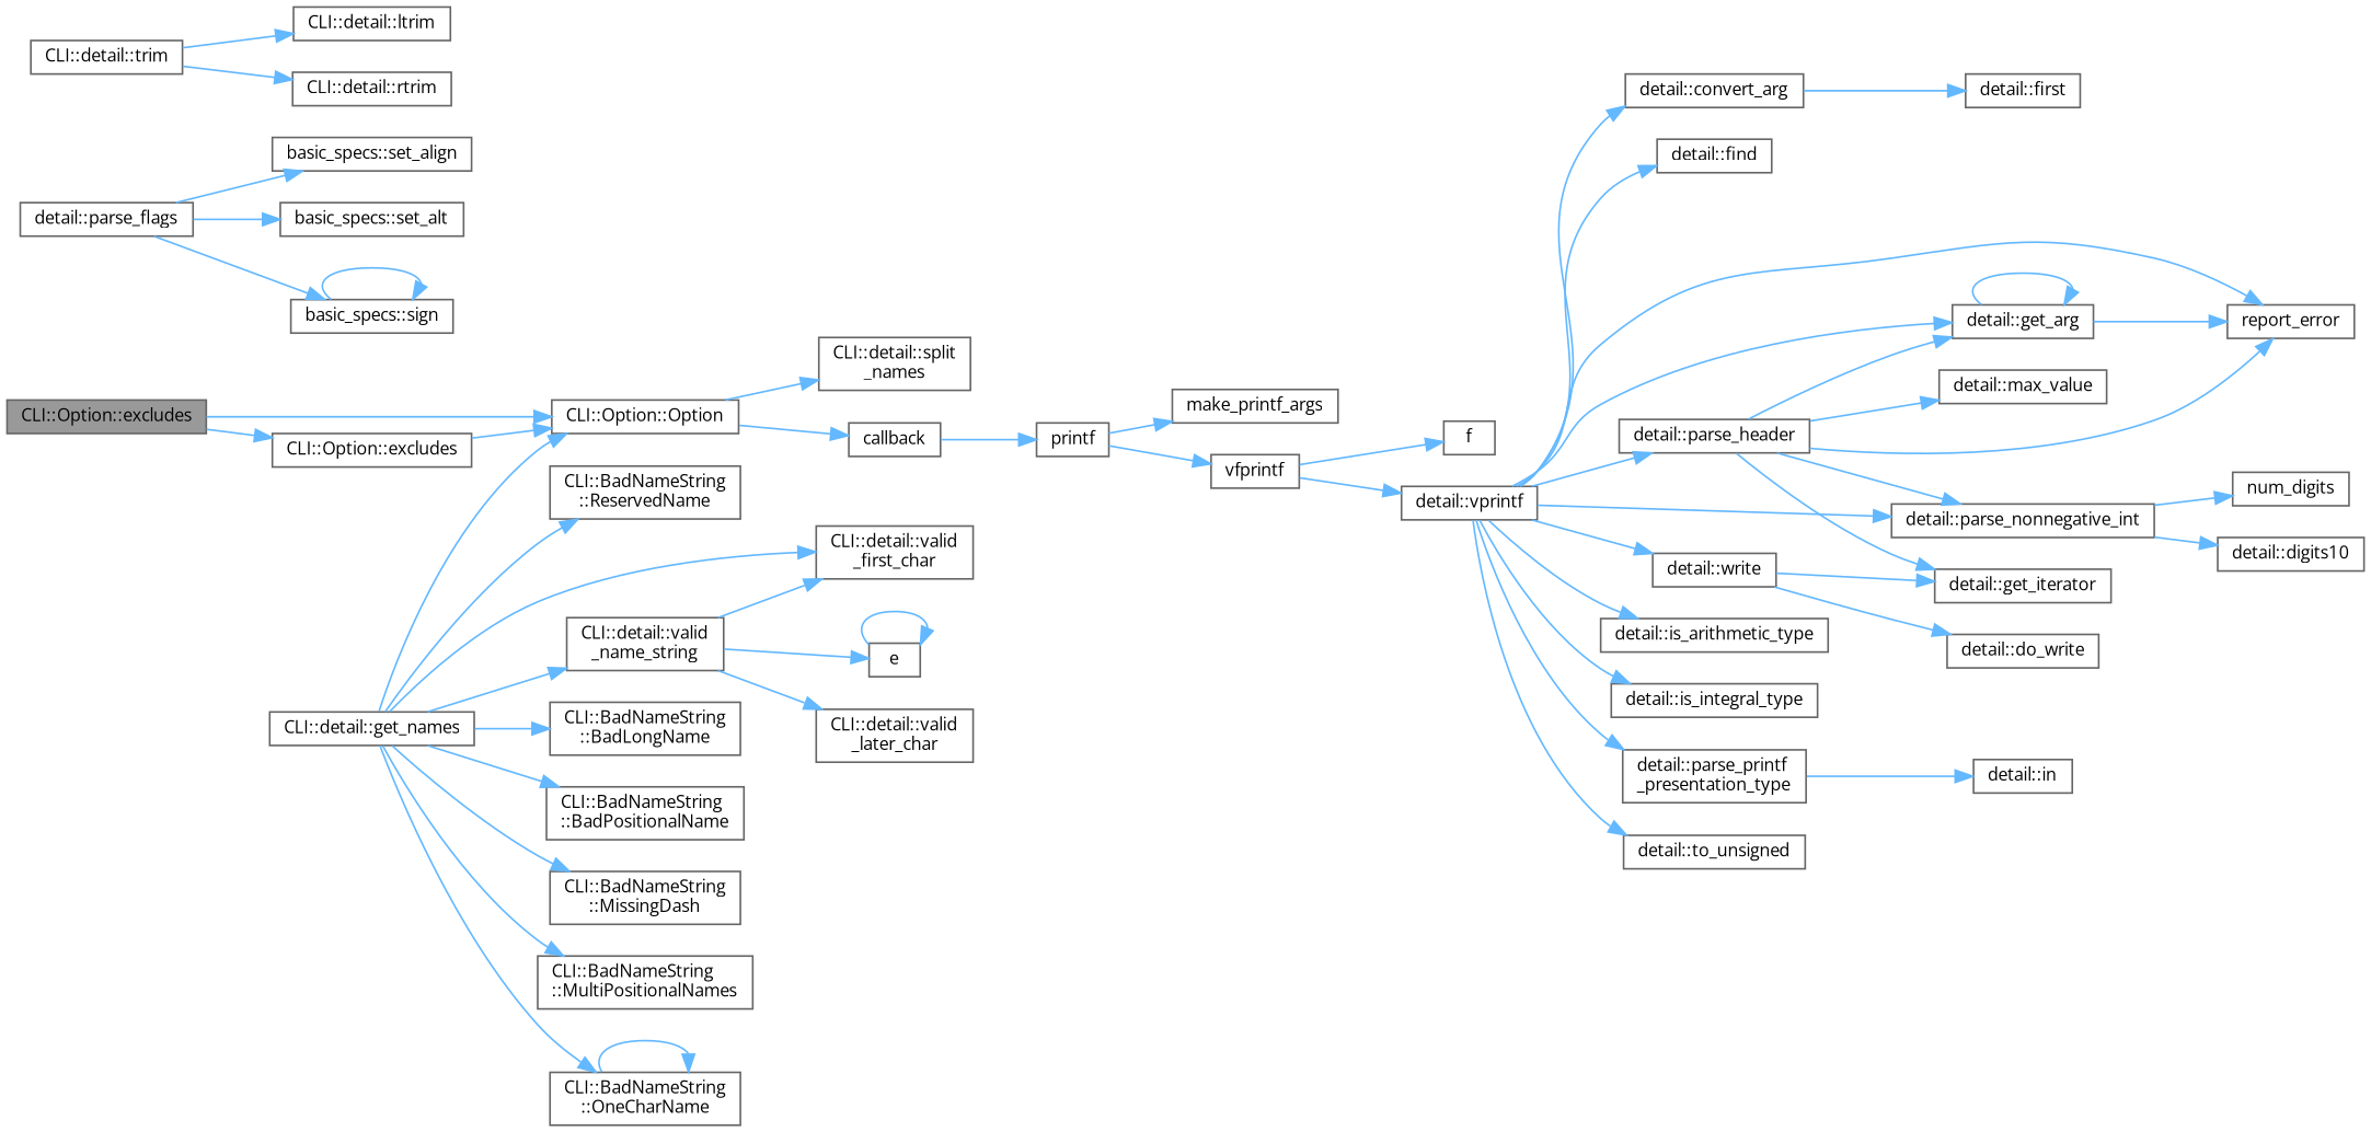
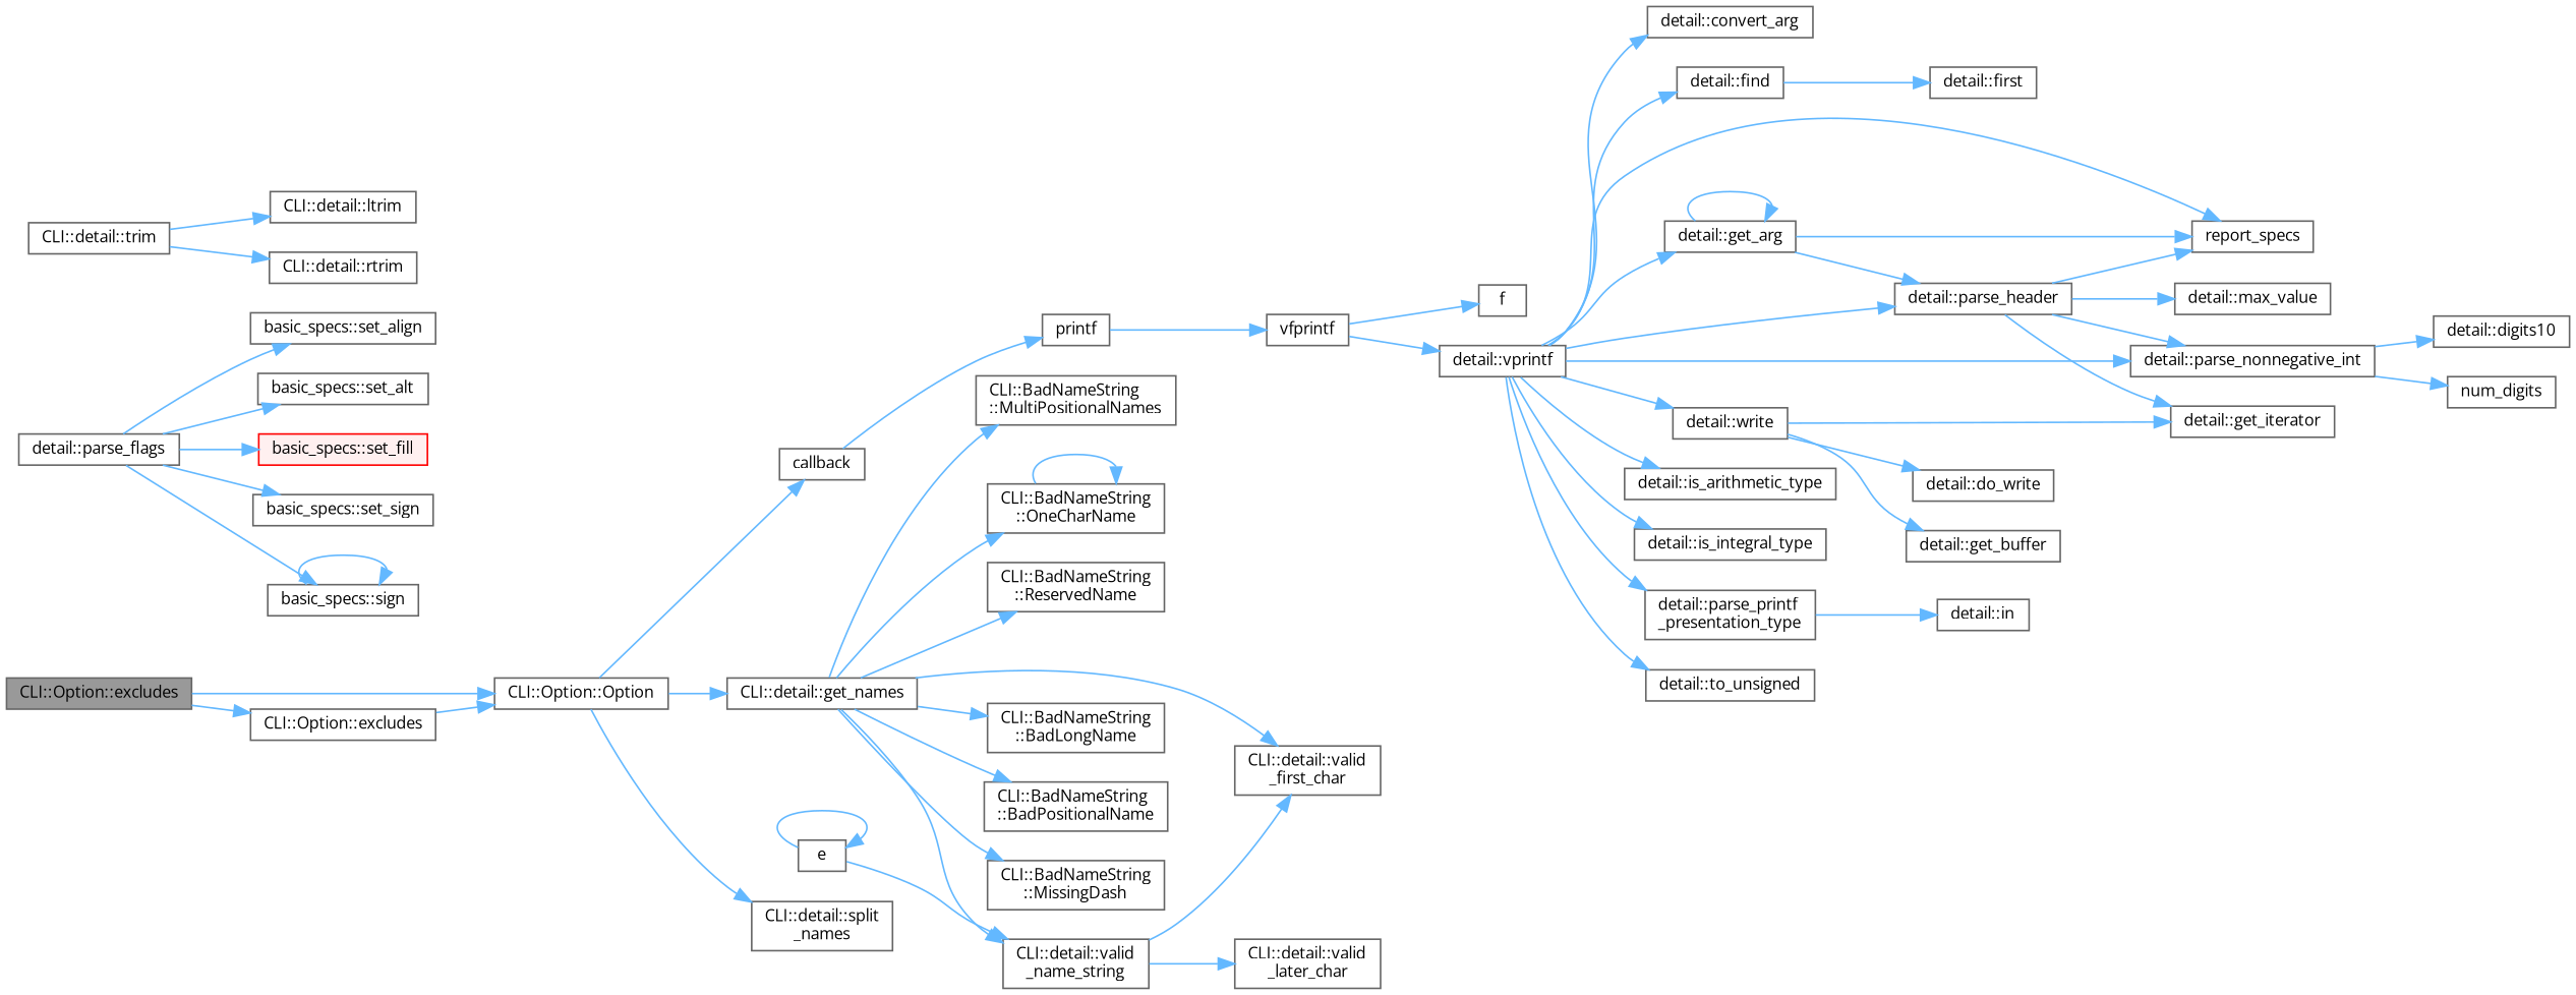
  digraph {
    fontname="Open Sans"
    rankdir=LR
    node [color=grey40 fillcolor=white fontname="Open Sans" fontsize=10 shape=box style=filled]
    edge [color=steelblue1 fontname="Open Sans" fontsize=10 labelfontname=Helvetica labelfontsize=10 style=solid]
    n1 [color=gray40 fillcolor=grey60 fontcolor=black height=0.2 label="CLI::Option::excludes" width=0.4]
    n2 [height=0.2 label="CLI::Option::excludes" width=0.4]
    n3 [height=0.2 label="CLI::Option::Option" width=0.4]
    n4 [height=0.2 label=callback width=0.4]
    n5 [height=0.2 label="CLI::detail::get_names" width=0.4]
    n6 [height=0.2 label="CLI::detail::split\l_names" width=0.4]
    n7 [height=0.2 label=printf width=0.4]
    n8 [height=0.2 label="CLI::BadNameString\l::BadLongName" width=0.4]
    n9 [height=0.2 label="CLI::BadNameString\l::BadPositionalName" width=0.4]
    n10 [height=0.2 label="CLI::BadNameString\l::MissingDash" width=0.4]
    n11 [height=0.2 label="CLI::BadNameString\l::MultiPositionalNames" width=0.4]
    n12 [height=0.2 label="CLI::BadNameString\l::OneCharName" width=0.4]
    n13 [height=0.2 label="CLI::BadNameString\l::ReservedName" width=0.4]
    n14 [height=0.2 label="CLI::detail::valid\l_first_char" width=0.4]
    n15 [height=0.2 label="CLI::detail::valid\l_name_string" width=0.4]
-   n16 [height=0.2 label=make_printf_args width=0.4]
    n17 [height=0.2 label=vfprintf width=0.4]
    n18 [height=0.2 label=f width=0.4]
    n19 [height=0.2 label="detail::vprintf" width=0.4]
    n20 [height=0.2 label="detail::convert_arg" width=0.4]
    n21 [height=0.2 label="detail::find" width=0.4]
    n22 [height=0.2 label="detail::get_arg" width=0.4]
-   n23 [height=0.2 label=report_error width=0.4]
+   n23 [height=0.2 label=report_specs width=0.4]
    n24 [height=0.2 label="detail::is_arithmetic_type" width=0.4]
    n25 [height=0.2 label="detail::is_integral_type" width=0.4]
    n26 [height=0.2 label="detail::parse_header" width=0.4]
    n27 [height=0.2 label="detail::parse_nonnegative_int" width=0.4]
    n28 [height=0.2 label="detail::parse_printf\l_presentation_type" width=0.4]
    n29 [height=0.2 label="detail::to_unsigned" width=0.4]
    n30 [height=0.2 label="detail::write" width=0.4]
    n31 [height=0.2 label="detail::first" width=0.4]
    n32 [height=0.2 label="detail::max_value" width=0.4]
    n33 [height=0.2 label="detail::get_iterator" width=0.4]
    n34 [height=0.2 label="detail::digits10" width=0.4]
    n35 [height=0.2 label=num_digits width=0.4]
    n36 [height=0.2 label="detail::in" width=0.4]
    n37 [height=0.2 label="detail::do_write" width=0.4]
+   n38 [height=0.2 label="detail::get_buffer" width=0.4]
    n39 [height=0.2 label="detail::parse_flags" width=0.4]
    n40 [height=0.2 label="basic_specs::set_align" width=0.4]
    n41 [height=0.2 label="basic_specs::set_alt" width=0.4]
+   n42 [color=red fillcolor="#FFF0F0" height=0.2 label="basic_specs::set_fill" width=0.4]
+   n43 [height=0.2 label="basic_specs::set_sign" width=0.4]
    n44 [height=0.2 label="basic_specs::sign" width=0.4]
    n45 [height=0.2 label=e width=0.4]
    n46 [height=0.2 label="CLI::detail::valid\l_later_char" width=0.4]
    n47 [height=0.2 label="CLI::detail::trim" width=0.4]
    n48 [height=0.2 label="CLI::detail::ltrim" width=0.4]
    n49 [height=0.2 label="CLI::detail::rtrim" width=0.4]
    n1 -> n2
    n1 -> n3
    n2 -> n3
    n3 -> n4
-   n5 -> n3
+   n3 -> n5
    n3 -> n6
    n4 -> n7
    n5 -> n8
    n5 -> n9
    n5 -> n10
    n5 -> n11
    n5 -> n12
    n5 -> n13
    n5 -> n14
    n5 -> n15
-   n7 -> n16
    n7 -> n17
    n12 -> n12
    n15 -> n14
-   n15 -> n45
+   n45 -> n15
    n15 -> n46
    n17 -> n18
    n17 -> n19
    n19 -> n20
    n19 -> n21
    n19 -> n22
    n19 -> n23
    n19 -> n24
    n19 -> n25
    n19 -> n26
    n19 -> n27
    n19 -> n28
    n19 -> n29
    n19 -> n30
-   n20 -> n31
+   n21 -> n31
    n22 -> n22
    n22 -> n23
-   n26 -> n22
+   n22 -> n26
    n26 -> n23
    n26 -> n27
    n26 -> n32
    n26 -> n33
    n27 -> n34
    n27 -> n35
    n28 -> n36
    n30 -> n33
    n30 -> n37
+   n30 -> n38
    n39 -> n40
    n39 -> n41
+   n39 -> n42
+   n39 -> n43
    n39 -> n44
    n44 -> n44
    n45 -> n45
    n47 -> n48
    n47 -> n49
  }
